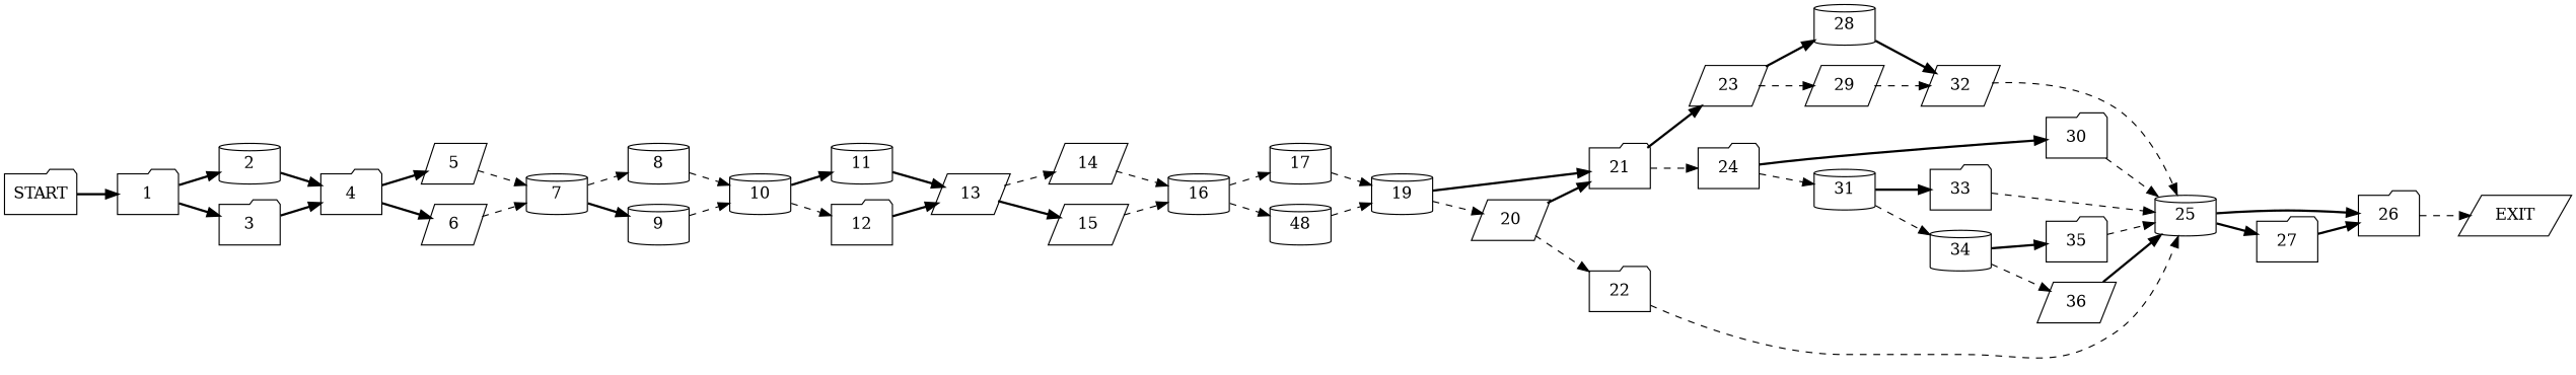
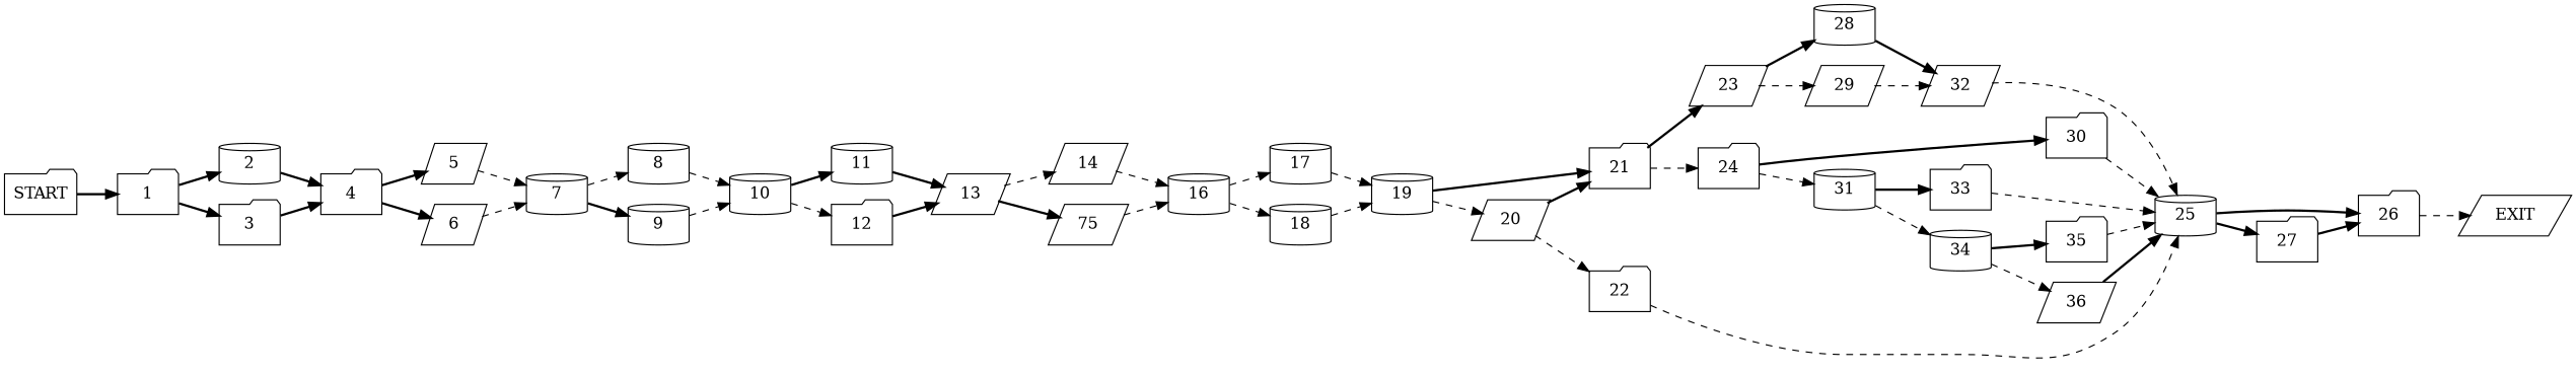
  digraph {
    rankdir=LR
    node [shape=cylinder]
    edge [style=dashed]
    n1 [label=START shape=folder]
    1 [shape=folder]
    2
    3 [shape=folder]
    n5 [label=EXIT shape=parallelogram]
    4 [shape=folder]
    5 [shape=parallelogram]
    6 [shape=parallelogram]
    7
    8
    9
    10
    11
    12 [shape=folder]
    13 [shape=parallelogram]
    14 [shape=parallelogram]
-   15 [shape=parallelogram]
+   15 [shape=parallelogram label=75]
    16
    17
-   18 [label=48]
+   18
    19
    20 [shape=parallelogram]
    21 [shape=folder]
    22 [shape=folder]
    23 [shape=parallelogram]
    24 [shape=folder]
    25
    28
    29 [shape=parallelogram]
    30 [shape=folder]
    31
    26 [shape=folder]
    27 [shape=folder]
    32 [shape=parallelogram]
    33 [shape=folder]
    34
    35 [shape=folder]
    36 [shape=parallelogram]
    n1 -> 1 [style=bold]
    1 -> 2 [style=bold]
    1 -> 3 [style=bold]
    2 -> 4 [style=bold]
    3 -> 4 [style=bold]
    4 -> 5 [style=bold]
    4 -> 6 [style=bold]
    5 -> 7
    6 -> 7
    7 -> 8
    7 -> 9 [style=bold]
    8 -> 10
    9 -> 10
    10 -> 11 [style=bold]
    10 -> 12
    11 -> 13 [style=bold]
    12 -> 13 [style=bold]
    13 -> 14
    13 -> 15 [style=bold]
    14 -> 16
    15 -> 16
    16 -> 17
    16 -> 18
    17 -> 19
    18 -> 19
    19 -> 20
    19 -> 21 [style=bold]
    20 -> 21 [style=bold]
    20 -> 22
    21 -> 23 [style=bold]
    21 -> 24
    22 -> 25
    23 -> 28 [style=bold]
    23 -> 29
    24 -> 30 [style=bold]
    24 -> 31
    25 -> 26 [style=bold]
    25 -> 27 [style=bold]
    28 -> 32 [style=bold]
    29 -> 32
    30 -> 25
    31 -> 33 [style=bold]
    31 -> 34
    26 -> n5
    27 -> 26 [style=bold]
    32 -> 25
    33 -> 25
    34 -> 35 [style=bold]
    34 -> 36
    35 -> 25
    36 -> 25 [style=bold]
  }
